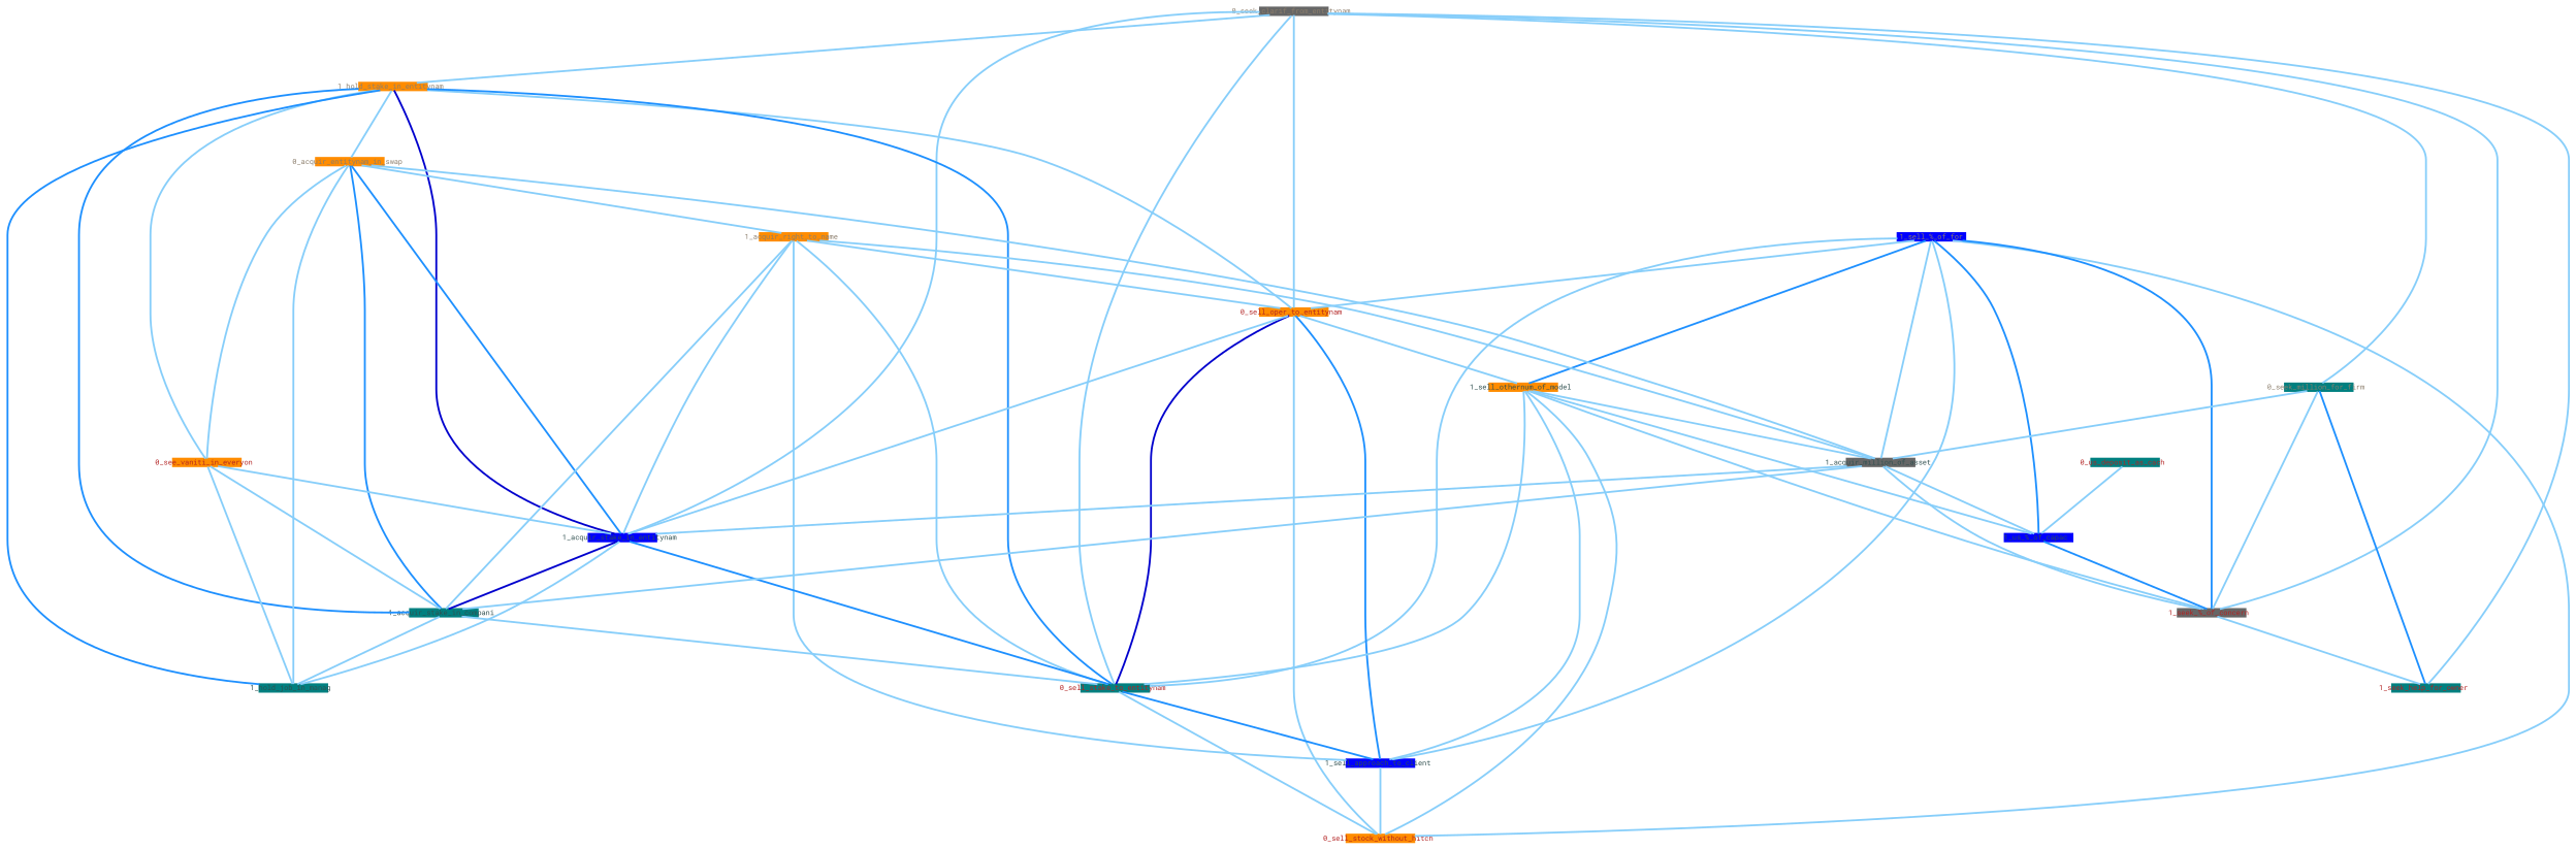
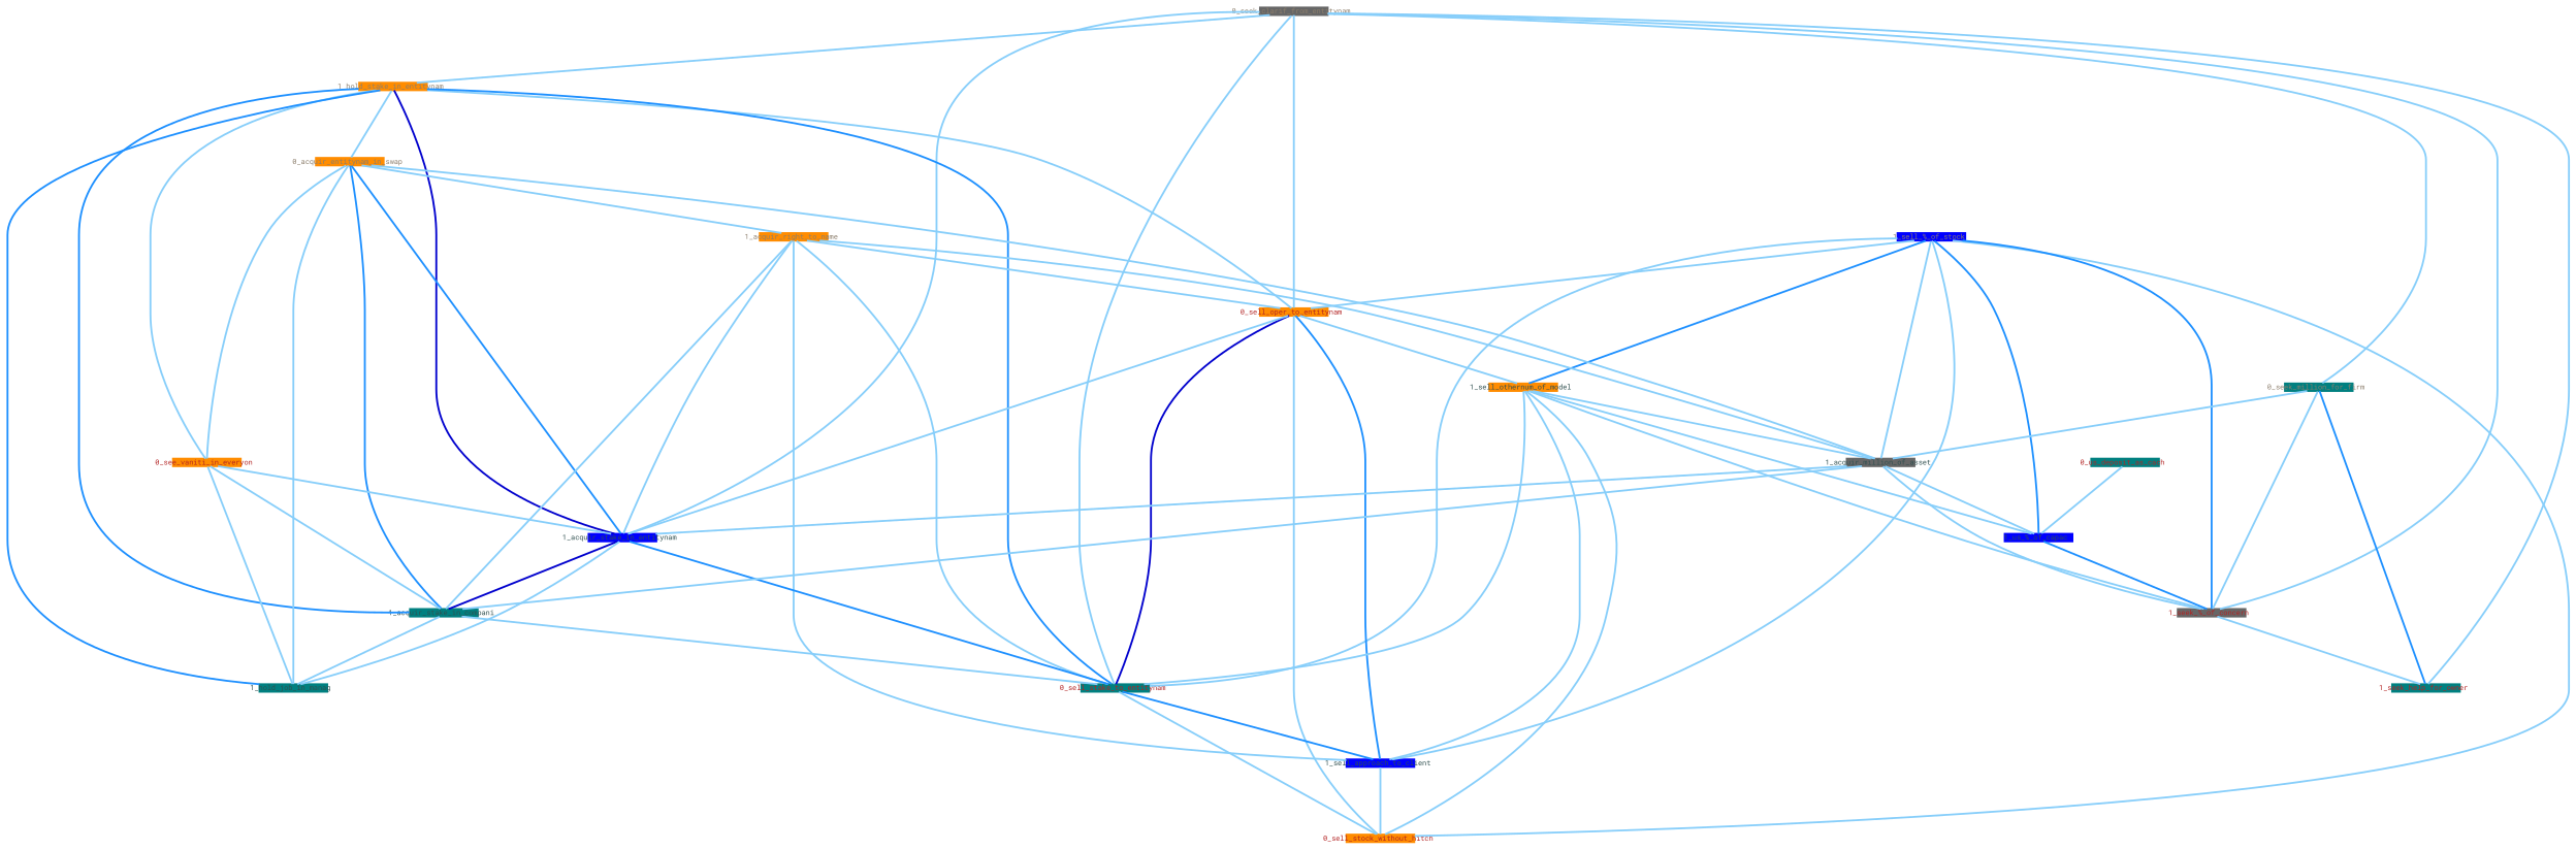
  graph {
    fontname="Roboto Mono"
    node [color=darkorange fixedsize=true fontcolor="#b22222" fontsize=4 shape=polygon style=filled fontname="Roboto Mono"]
    edge [color="#87cefa" w=1 fontname="Roboto Mono"]
    "0_seek_clarif_from_entitynam " [color=gray40 fontcolor="#8b7d6b" height=.06 width=.5]
-   "1_sell_%_of_stock " [color=blue fontcolor="#8b7d6b" height=.06 width=.5 label="1_sell_%_of_for"]
+   "1_sell_%_of_stock " [color=blue fontcolor="#8b7d6b" height=.06 width=.5]
    "1_hold_stake_in_entitynam " [fontcolor="#8b7d6b" height=.06 width=.5]
    "0_acquir_entitynam_in_swap " [fontcolor="#8b7d6b" height=.06 width=.5]
    "1_acquir_right_to_name " [fontcolor="#8b7d6b" height=.06 width=.5]
    "0_seek_million_for_firm " [color=teal fontcolor="#8b7d6b" height=.06 width=.5]
    "0_sell_oper_to_entitynam " [height=.06 width=.5]
    "0_see_vaniti_in_everyon " [height=.06 width=.5]
    "0_us_deposit_as_cach " [color=teal height=.06 width=.5]
    "0_sell_stake_to_entitynam " [color=teal height=.06 width=.5]
    "0_sell_stock_without_hitch " [height=.06 width=.5]
    "1_seek_%_of_concern " [color=gray40 height=.06 width=.5]
    "1_seek_help_for_owner " [color=teal height=.06 width=.5]
    "1_acquir_stake_in_entitynam " [color=blue fontcolor="#2f4f4f" height=.06 width=.5]
    "1_sell_othernum_of_model " [fontcolor="#2f4f4f" height=.06 width=.5]
    "1_acquir_million_of_asset " [color=gray40 fontcolor="#2f4f4f" height=.06 width=.5]
    "1_us_%_of_capac " [color=blue fontcolor="#2f4f4f" height=.06 width=.5]
    "1_sell_approach_to_client " [color=blue fontcolor="#2f4f4f" height=.06 width=.5]
    "1_acquir_stake_in_compani " [color=teal fontcolor="#2f4f4f" height=.06 width=.5]
    "1_hold_job_in_manag " [color=teal fontcolor="#2f4f4f" height=.06 width=.5]
    subgraph sub_1 {
      "0_seek_clarif_from_entitynam "
      "1_sell_%_of_stock "
      "1_hold_stake_in_entitynam "
      "0_acquir_entitynam_in_swap "
      "1_acquir_right_to_name "
      "0_seek_million_for_firm "
    }
    subgraph sub_2 {
      "0_sell_oper_to_entitynam "
      "0_see_vaniti_in_everyon "
      "0_us_deposit_as_cach "
      "0_sell_stake_to_entitynam "
      "0_sell_stock_without_hitch "
      "1_seek_%_of_concern "
      "1_seek_help_for_owner "
    }
    "0_seek_clarif_from_entitynam " -- "1_hold_stake_in_entitynam "
    "0_seek_clarif_from_entitynam " -- "0_seek_million_for_firm "
    "0_seek_clarif_from_entitynam " -- "0_sell_oper_to_entitynam "
    "0_seek_clarif_from_entitynam " -- "0_sell_stake_to_entitynam "
    "0_seek_clarif_from_entitynam " -- "1_seek_%_of_concern "
    "0_seek_clarif_from_entitynam " -- "1_seek_help_for_owner "
    "0_seek_clarif_from_entitynam " -- "1_acquir_stake_in_entitynam "
    "1_sell_%_of_stock " -- "0_sell_oper_to_entitynam "
    "1_sell_%_of_stock " -- "0_sell_stake_to_entitynam "
    "1_sell_%_of_stock " -- "0_sell_stock_without_hitch "
    "1_sell_%_of_stock " -- "1_seek_%_of_concern " [color="#1e90ff" w=2]
    "1_sell_%_of_stock " -- "1_sell_othernum_of_model " [color="#1e90ff" w=2]
    "1_sell_%_of_stock " -- "1_acquir_million_of_asset "
    "1_sell_%_of_stock " -- "1_us_%_of_capac " [color="#1e90ff" w=2]
    "1_sell_%_of_stock " -- "1_sell_approach_to_client "
    "1_hold_stake_in_entitynam " -- "0_acquir_entitynam_in_swap "
    "1_hold_stake_in_entitynam " -- "0_sell_oper_to_entitynam "
    "1_hold_stake_in_entitynam " -- "0_see_vaniti_in_everyon "
    "1_hold_stake_in_entitynam " -- "0_sell_stake_to_entitynam " [color="#1e90ff" w=2]
    "1_hold_stake_in_entitynam " -- "1_acquir_stake_in_entitynam " [color="#0000cd" w=3]
    "1_hold_stake_in_entitynam " -- "1_acquir_stake_in_compani " [color="#1e90ff" w=2]
    "1_hold_stake_in_entitynam " -- "1_hold_job_in_manag " [color="#1e90ff" w=2]
    "0_acquir_entitynam_in_swap " -- "1_acquir_right_to_name "
    "0_acquir_entitynam_in_swap " -- "0_see_vaniti_in_everyon "
    "0_acquir_entitynam_in_swap " -- "1_acquir_stake_in_entitynam " [color="#1e90ff" w=2]
    "0_acquir_entitynam_in_swap " -- "1_acquir_million_of_asset "
    "0_acquir_entitynam_in_swap " -- "1_acquir_stake_in_compani " [color="#1e90ff" w=2]
    "0_acquir_entitynam_in_swap " -- "1_hold_job_in_manag "
    "1_acquir_right_to_name " -- "0_sell_oper_to_entitynam "
    "1_acquir_right_to_name " -- "0_sell_stake_to_entitynam "
    "1_acquir_right_to_name " -- "1_acquir_stake_in_entitynam "
    "1_acquir_right_to_name " -- "1_acquir_million_of_asset "
    "1_acquir_right_to_name " -- "1_sell_approach_to_client "
    "1_acquir_right_to_name " -- "1_acquir_stake_in_compani "
    "0_seek_million_for_firm " -- "1_seek_%_of_concern "
    "0_seek_million_for_firm " -- "1_seek_help_for_owner " [color="#1e90ff" w=2]
    "0_seek_million_for_firm " -- "1_acquir_million_of_asset "
    "0_sell_oper_to_entitynam " -- "0_sell_stake_to_entitynam " [color="#0000cd" w=3]
    "0_sell_oper_to_entitynam " -- "0_sell_stock_without_hitch "
    "0_sell_oper_to_entitynam " -- "1_acquir_stake_in_entitynam "
    "0_sell_oper_to_entitynam " -- "1_sell_othernum_of_model "
    "0_sell_oper_to_entitynam " -- "1_sell_approach_to_client " [color="#1e90ff" w=2]
    "0_see_vaniti_in_everyon " -- "1_acquir_stake_in_entitynam "
    "0_see_vaniti_in_everyon " -- "1_acquir_stake_in_compani "
    "0_see_vaniti_in_everyon " -- "1_hold_job_in_manag "
    "0_us_deposit_as_cach " -- "1_us_%_of_capac "
    "0_sell_stake_to_entitynam " -- "0_sell_stock_without_hitch "
    "0_sell_stake_to_entitynam " -- "1_sell_approach_to_client " [color="#1e90ff" w=2]
    "1_seek_%_of_concern " -- "1_seek_help_for_owner "
    "1_acquir_stake_in_entitynam " -- "0_sell_stake_to_entitynam " [color="#1e90ff" w=2]
    "1_acquir_stake_in_entitynam " -- "1_acquir_stake_in_compani " [color="#0000cd" w=3]
    "1_acquir_stake_in_entitynam " -- "1_hold_job_in_manag "
    "1_sell_othernum_of_model " -- "0_sell_stake_to_entitynam "
    "1_sell_othernum_of_model " -- "0_sell_stock_without_hitch "
    "1_sell_othernum_of_model " -- "1_seek_%_of_concern "
    "1_sell_othernum_of_model " -- "1_acquir_million_of_asset "
    "1_sell_othernum_of_model " -- "1_us_%_of_capac "
    "1_sell_othernum_of_model " -- "1_sell_approach_to_client "
    "1_acquir_million_of_asset " -- "1_seek_%_of_concern "
    "1_acquir_million_of_asset " -- "1_acquir_stake_in_entitynam "
    "1_acquir_million_of_asset " -- "1_us_%_of_capac "
    "1_acquir_million_of_asset " -- "1_acquir_stake_in_compani "
    "1_us_%_of_capac " -- "1_seek_%_of_concern " [color="#1e90ff" w=2]
    "1_sell_approach_to_client " -- "0_sell_stock_without_hitch "
    "1_acquir_stake_in_compani " -- "0_sell_stake_to_entitynam "
    "1_acquir_stake_in_compani " -- "1_hold_job_in_manag "
  }
